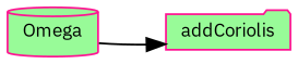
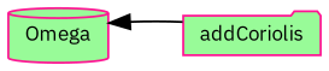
  digraph {
    rankdir=LR
    fontname="IBM Plex Sans"
    node [color=deeppink fillcolor=palegreen fontname="IBM Plex Sans" fontsize=10 style=filled]
    n1 [fontcolor=black height=0.2 label=Omega shape=cylinder width=0.4]
    n2 [height=0.2 label=addCoriolis shape=folder width=0.4]
-   n1 -> n2 [color=black fontname="IBM Plex Sans" fontsize=10 labelfontname=Helvetica labelfontsize=10 style=solid]
+   n2 -> n1 [color=black fontname="IBM Plex Sans" fontsize=10 labelfontname=Helvetica labelfontsize=10 style=solid]
  }
